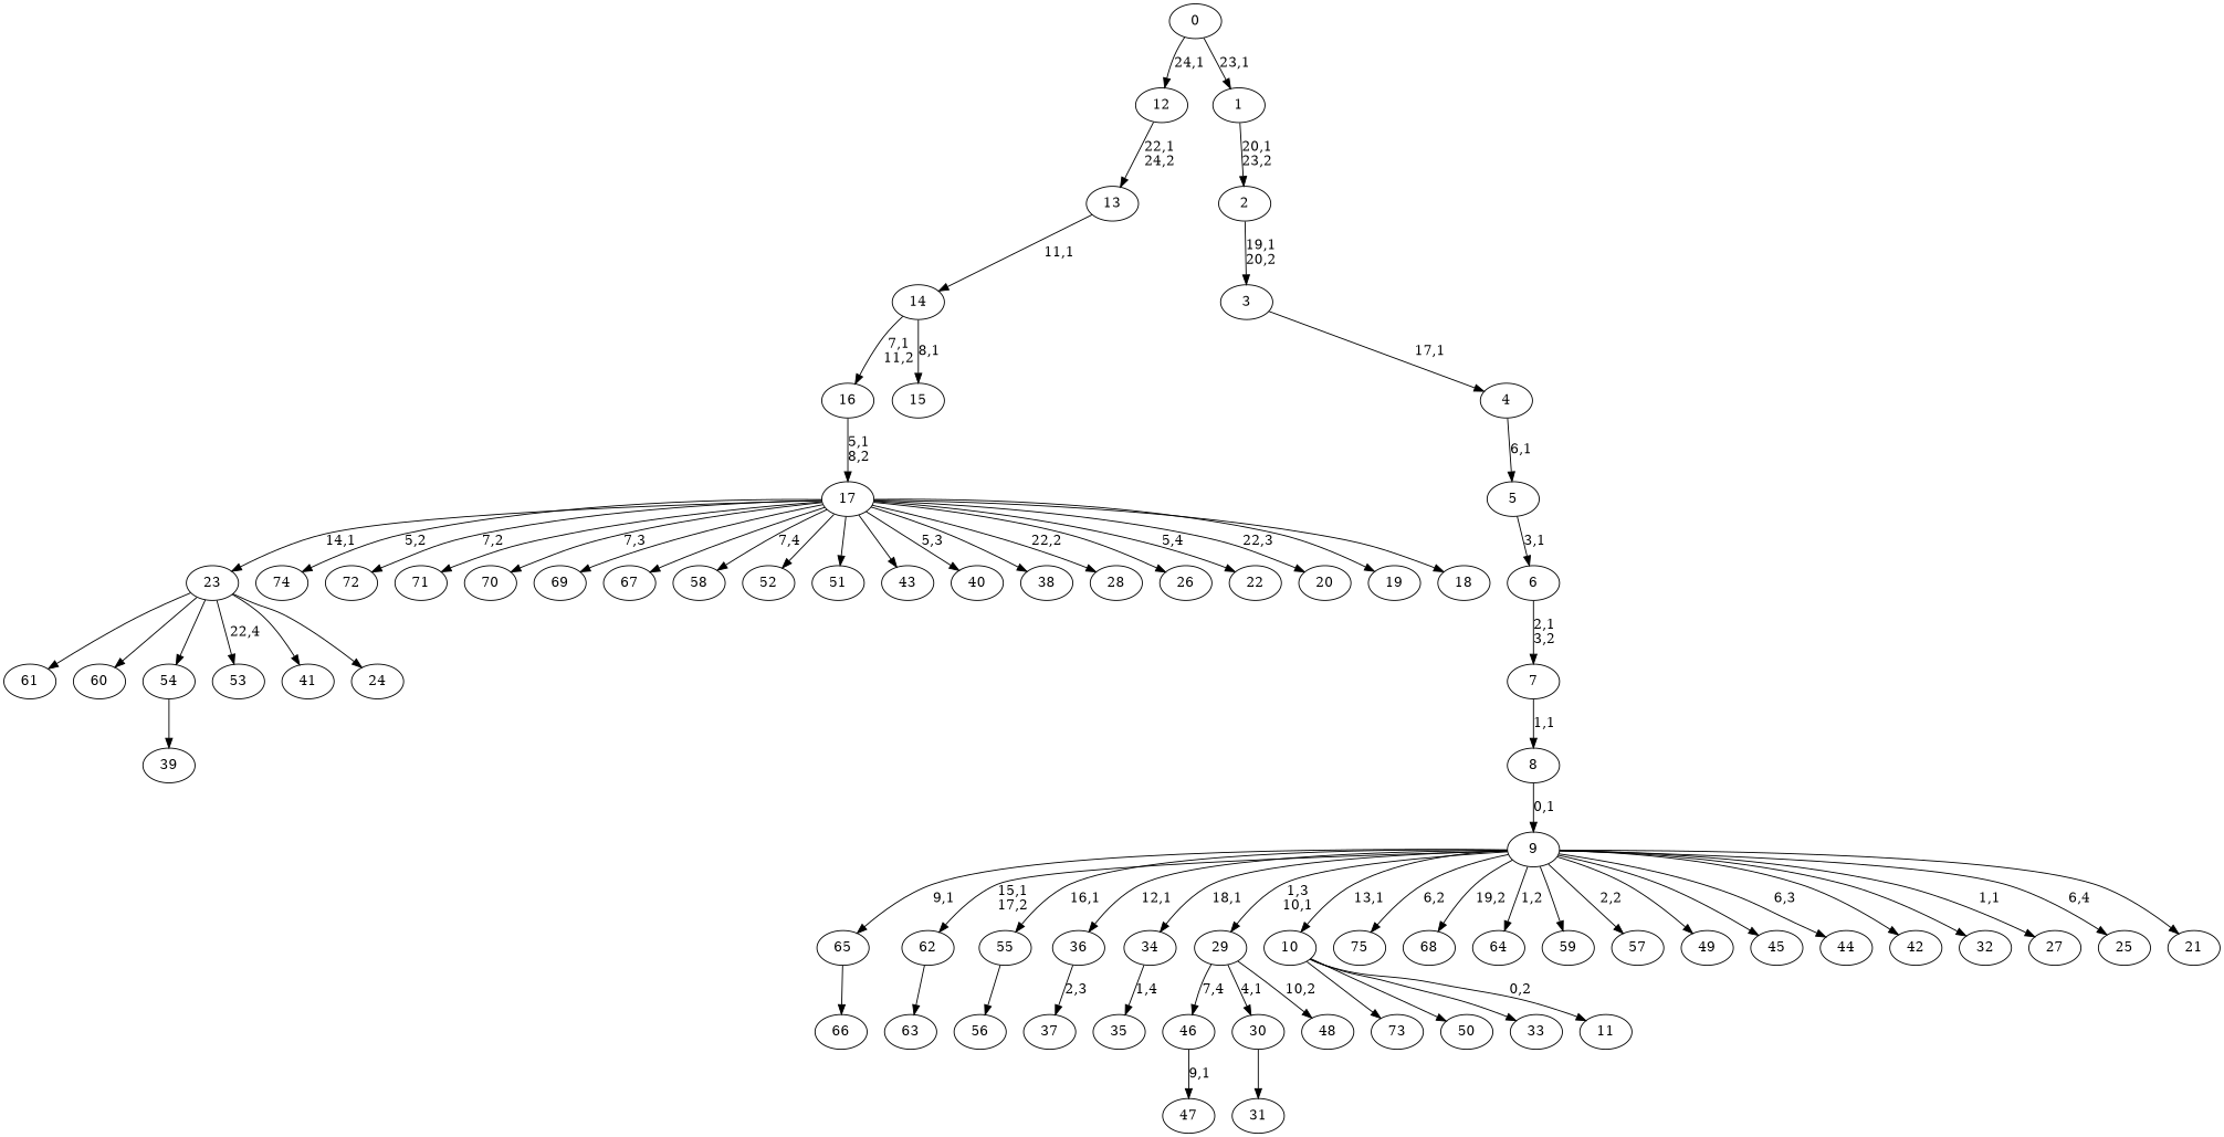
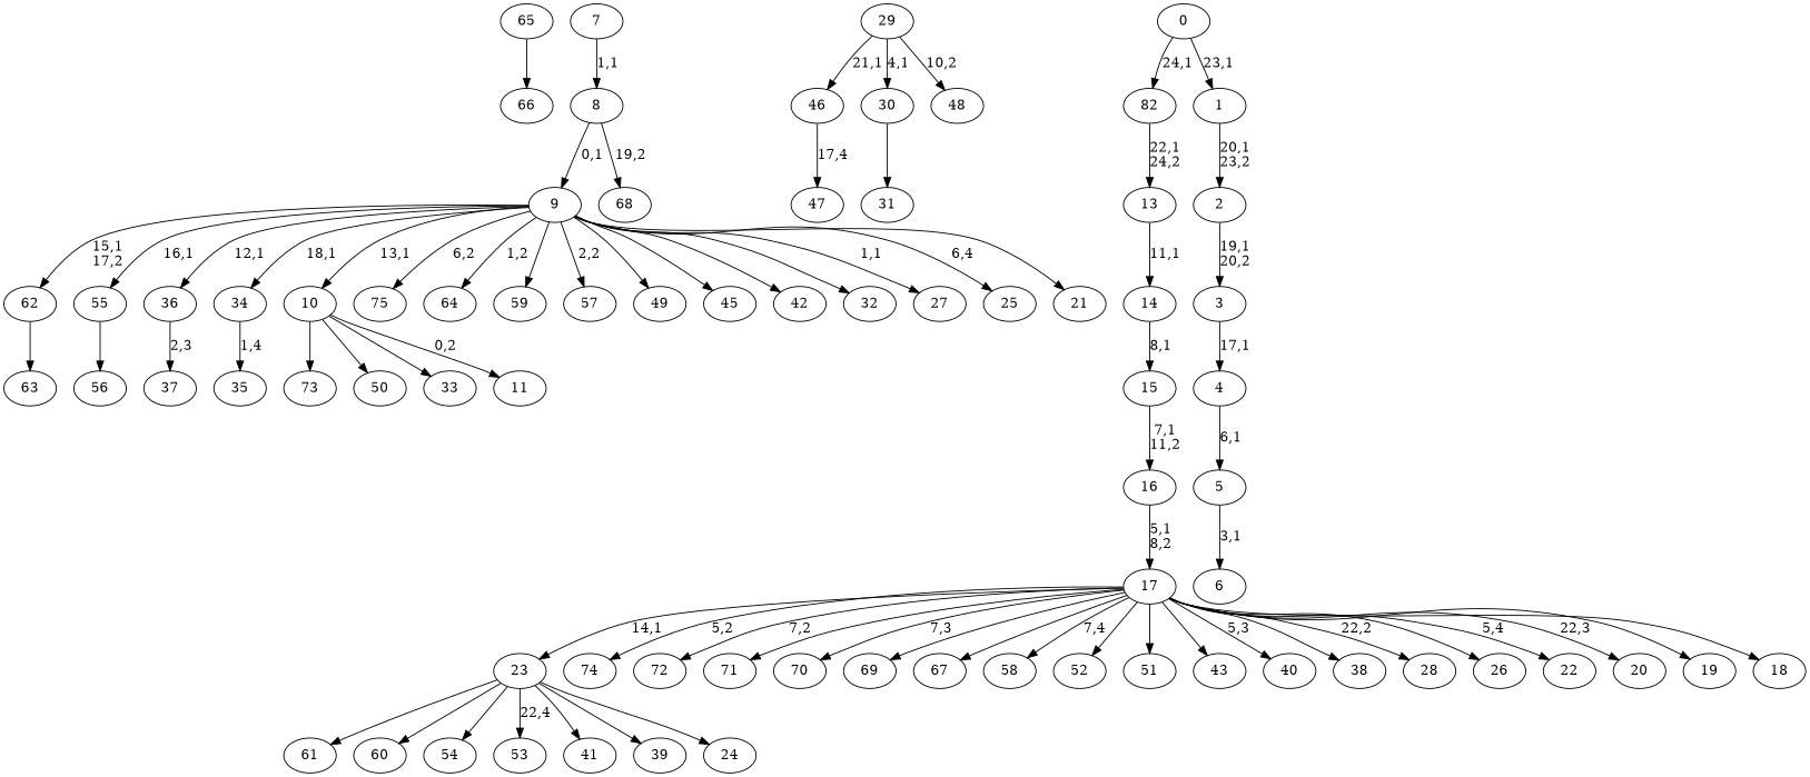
  digraph {
    65
    66
    62
    63
    55
    56
    46
    47
    36
    37
    34
    35
    30
    31
    29
    48
    23
    61
    60
    54
    53
    41
    39
    24
    17
    74
    72
    71
    70
    69
    67
    58
    52
    51
    43
    40
    38
    28
    26
    22
    20
    19
    18
    16
    15
    14
    13
-   12
+   12 [label=82]
    10
    73
    50
    33
    11
    9
    75
    68
    64
    59
    57
    49
    45
-   44
    42
    32
    27
    25
    21
    8
    7
    6
    5
    4
    3
    2
    1
    0
    65 -> 66
    62 -> 63
    55 -> 56
-   46 -> 47 [label="9,1"]
+   46 -> 47 [label="17,4"]
    36 -> 37 [label="2,3"]
    34 -> 35 [label="1,4"]
    30 -> 31
-   29 -> 46 [label="7,4"]
+   29 -> 46 [label="21,1"]
    29 -> 30 [label="4,1"]
    29 -> 48 [label="10,2"]
    23 -> 61
    23 -> 60
    23 -> 54
    23 -> 53 [label="22,4"]
    23 -> 41
-   54 -> 39
+   23 -> 39
    23 -> 24
    17 -> 23 [label="14,1"]
    17 -> 74 [label="5,2"]
    17 -> 72 [label="7,2"]
    17 -> 71
    17 -> 70 [label="7,3"]
    17 -> 69
    17 -> 67
    17 -> 58 [label="7,4"]
    17 -> 52
    17 -> 51
    17 -> 43
    17 -> 40 [label="5,3"]
    17 -> 38
    17 -> 28 [label="22,2"]
    17 -> 26
    17 -> 22 [label="5,4"]
    17 -> 20 [label="22,3"]
    17 -> 19
    17 -> 18
    16 -> 17 [label="5,1\n8,2"]
-   14 -> 16 [label="7,1\n11,2"]
+   15 -> 16 [label="7,1\n11,2"]
    14 -> 15 [label="8,1"]
    13 -> 14 [label="11,1"]
    12 -> 13 [label="22,1\n24,2"]
    10 -> 73
    10 -> 50
    10 -> 33
    10 -> 11 [label="0,2"]
-   9 -> 65 [label="9,1"]
    9 -> 62 [label="15,1\n17,2"]
    9 -> 55 [label="16,1"]
    9 -> 36 [label="12,1"]
    9 -> 34 [label="18,1"]
-   9 -> 29 [label="1,3\n10,1"]
    9 -> 10 [label="13,1"]
    9 -> 75 [label="6,2"]
-   9 -> 68 [label="19,2"]
+   8 -> 68 [label="19,2"]
    9 -> 64 [label="1,2"]
    9 -> 59
    9 -> 57 [label="2,2"]
    9 -> 49
    9 -> 45
-   9 -> 44 [label="6,3"]
    9 -> 42
    9 -> 32
    9 -> 27 [label="1,1"]
    9 -> 25 [label="6,4"]
    9 -> 21
    8 -> 9 [label="0,1"]
    7 -> 8 [label="1,1"]
-   6 -> 7 [label="2,1\n3,2"]
    5 -> 6 [label="3,1"]
    4 -> 5 [label="6,1"]
    3 -> 4 [label="17,1"]
    2 -> 3 [label="19,1\n20,2"]
    1 -> 2 [label="20,1\n23,2"]
    0 -> 12 [label="24,1"]
    0 -> 1 [label="23,1"]
  }
